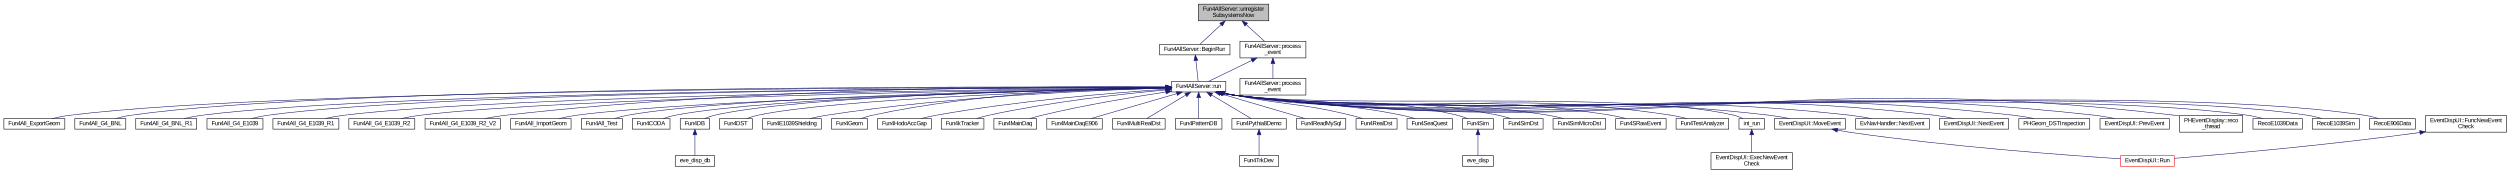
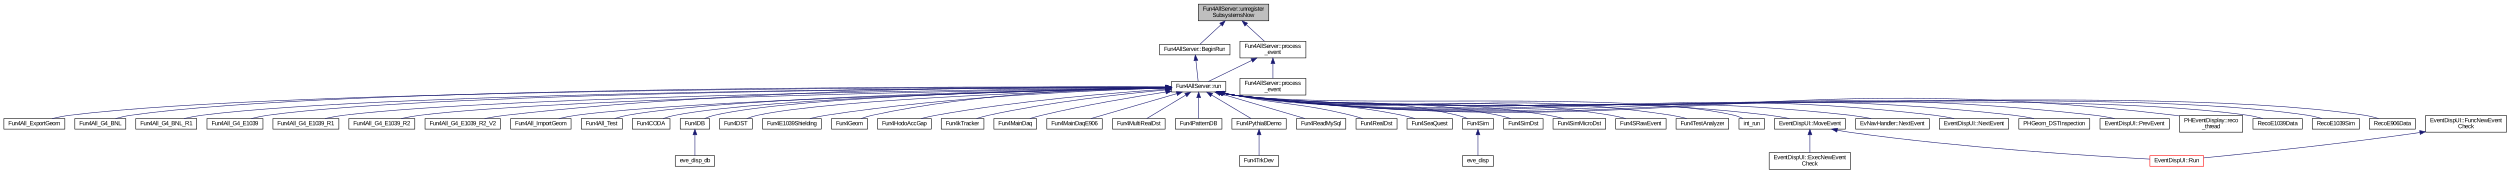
  digraph {
    fontname="Liberation Sans"
    rankdir=TB
    node [color=black fontname="Liberation Sans" fontsize=10 shape=record]
    edge [color=midnightblue dir=back fontname="Liberation Sans" fontsize=10 labelfontname=FreeSans labelfontsize=10 style=solid]
    n1 [fillcolor=grey75 fontcolor=black height=0.2 label="Fun4AllServer::unregister\lSubsystemsNow" style=filled width=0.4]
    n2 [height=0.2 label="Fun4AllServer::BeginRun" width=0.4]
    n3 [height=0.2 label="Fun4AllServer::process\l_event" width=0.4]
    n4 [height=0.2 label="Fun4AllServer::run" width=0.4]
    n5 [height=0.2 label="Fun4AllServer::process\l_event" width=0.4]
    n6 [height=0.2 label=Fun4All_ExportGeom width=0.4]
    n7 [height=0.2 label=Fun4All_G4_BNL width=0.4]
    n8 [height=0.2 label=Fun4All_G4_BNL_R1 width=0.4]
    n9 [height=0.2 label=Fun4All_G4_E1039 width=0.4]
    n10 [height=0.2 label=Fun4All_G4_E1039_R1 width=0.4]
    n11 [height=0.2 label=Fun4All_G4_E1039_R2 width=0.4]
    n12 [height=0.2 label=Fun4All_G4_E1039_R2_V2 width=0.4]
    n13 [height=0.2 label=Fun4All_ImportGeom width=0.4]
    n14 [height=0.2 label=Fun4All_Test width=0.4]
    n15 [height=0.2 label=Fun4CODA width=0.4]
    n16 [height=0.2 label=Fun4DB width=0.4]
    n17 [height=0.2 label=Fun4DST width=0.4]
    n18 [height=0.2 label=Fun4E1039Shielding width=0.4]
    n19 [height=0.2 label=Fun4Geom width=0.4]
    n20 [height=0.2 label=Fun4HodoAccGap width=0.4]
    n21 [height=0.2 label=Fun4kTracker width=0.4]
    n22 [height=0.2 label=Fun4MainDaq width=0.4]
    n23 [height=0.2 label=Fun4MainDaqE906 width=0.4]
    n24 [height=0.2 label=Fun4MultiRealDst width=0.4]
    n25 [height=0.2 label=Fun4PatternDB width=0.4]
    n26 [height=0.2 label=Fun4Pythia8Demo width=0.4]
    n27 [height=0.2 label=Fun4ReadMySql width=0.4]
    n28 [height=0.2 label=Fun4RealDst width=0.4]
    n29 [height=0.2 label=Fun4SeaQuest width=0.4]
    n30 [height=0.2 label=Fun4Sim width=0.4]
    n31 [height=0.2 label=Fun4SimDst width=0.4]
    n32 [height=0.2 label=Fun4SimMicroDst width=0.4]
    n33 [height=0.2 label=Fun4SRawEvent width=0.4]
    n34 [height=0.2 label=Fun4TestAnalyzer width=0.4]
    n35 [height=0.2 label=int_run width=0.4]
    n36 [height=0.2 label="EventDispUI::MoveEvent" width=0.4]
    n37 [height=0.2 label="EvNavHandler::NextEvent" width=0.4]
    n38 [height=0.2 label="EventDispUI::NextEvent" width=0.4]
    n39 [height=0.2 label=PHGeom_DSTInspection width=0.4]
    n40 [height=0.2 label="EventDispUI::PrevEvent" width=0.4]
    n41 [height=0.2 label="PHEventDisplay::reco\l_thread" width=0.4]
    n42 [height=0.2 label=RecoE1039Data width=0.4]
    n43 [height=0.2 label=RecoE1039Sim width=0.4]
    n44 [height=0.2 label=RecoE906Data width=0.4]
    n45 [height=0.2 label=eve_disp_db width=0.4]
    n46 [height=0.2 label=Fun4TrkDev width=0.4]
    n47 [height=0.2 label=eve_disp width=0.4]
    n48 [height=0.2 label="EventDispUI::ExecNewEvent\lCheck" width=0.4]
    n49 [color=red height=0.2 label="EventDispUI::Run" width=0.4]
    n50 [height=0.2 label="EventDispUI::FuncNewEvent\lCheck" width=0.4]
    n1 -> n2
    n1 -> n3
    n2 -> n4
    n3 -> n4
    n3 -> n5
    n4 -> n6
    n4 -> n7
    n4 -> n8
    n4 -> n9
    n4 -> n10
    n4 -> n11
    n4 -> n12
    n4 -> n13
    n4 -> n14
    n4 -> n15
    n4 -> n16
    n4 -> n17
    n4 -> n18
    n4 -> n19
    n4 -> n20
    n4 -> n21
    n4 -> n22
    n4 -> n23
    n4 -> n24
    n4 -> n25
    n4 -> n26
    n4 -> n27
    n4 -> n28
    n4 -> n29
    n4 -> n30
    n4 -> n31
    n4 -> n32
    n4 -> n33
    n4 -> n34
    n4 -> n35
    n4 -> n36
    n4 -> n37
    n4 -> n38
    n4 -> n39
    n4 -> n40
    n4 -> n41
    n4 -> n42
    n4 -> n43
    n4 -> n44
    n16 -> n45
    n26 -> n46
    n30 -> n47
-   n35 -> n48
+   n36 -> n48
    n36 -> n49
    n50 -> n49
  }
